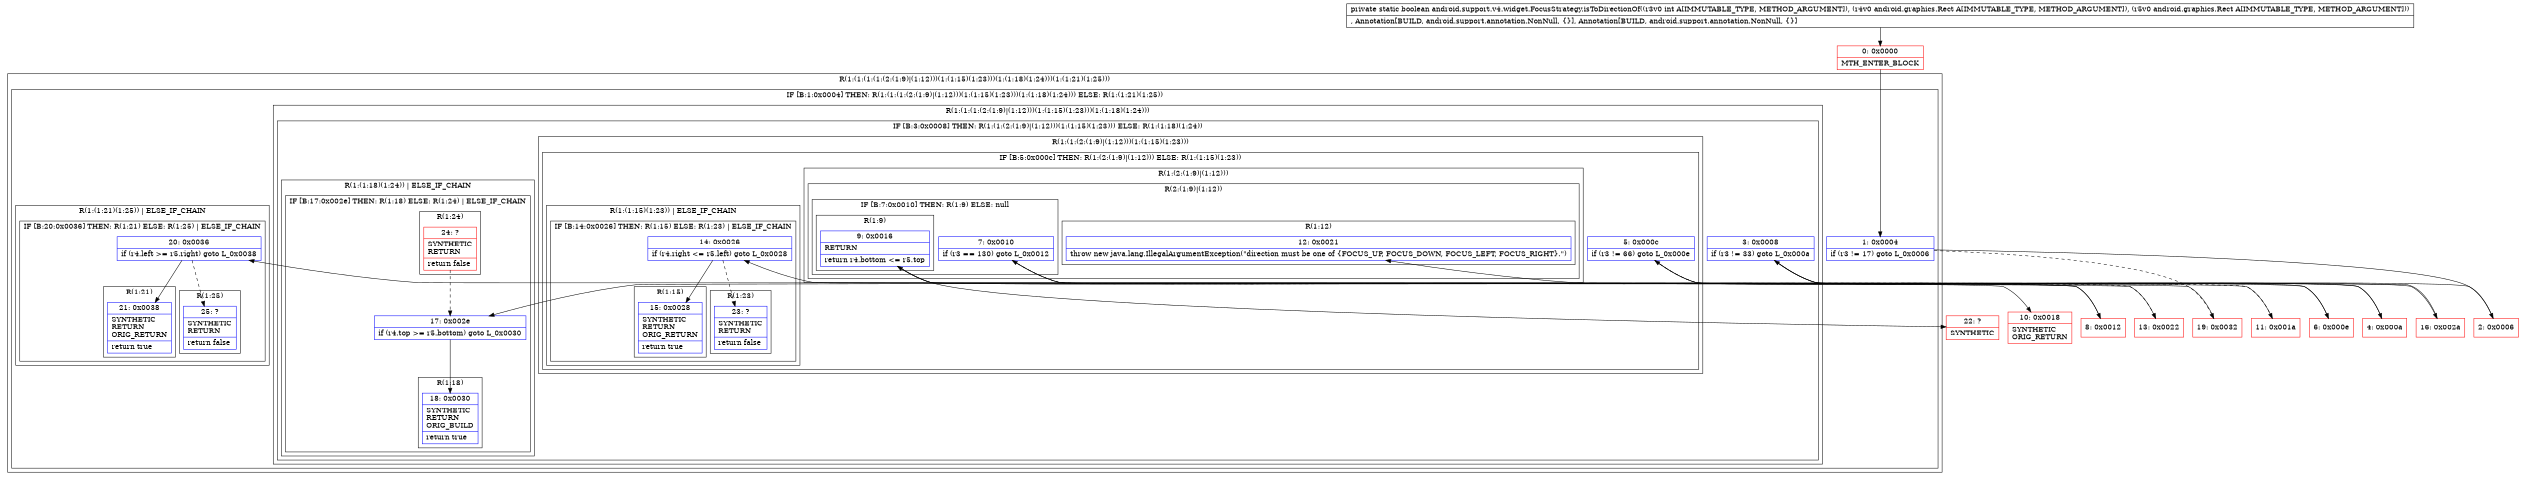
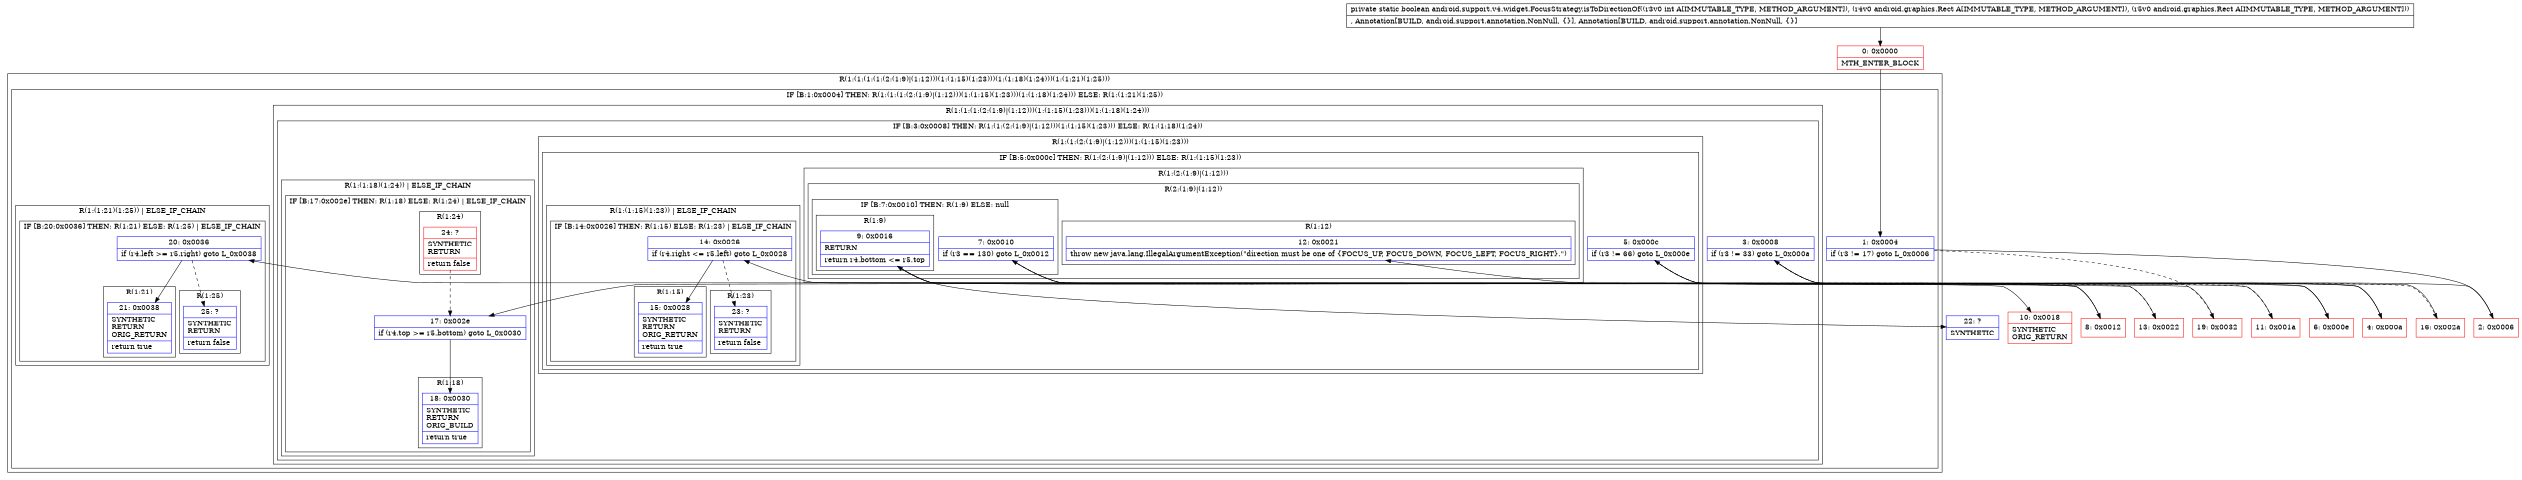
  digraph {
    node [color=blue shape=record]
    n1 [label="{9\:\ 0x0016|RETURN\l|return r4.bottom \<= r5.top\l}"]
    n2 [label="{7\:\ 0x0010|if (r3 == 130) goto L_0x0012\l}"]
    n3 [label="{12\:\ 0x0021|throw new java.lang.IllegalArgumentException(\"direction must be one of \{FOCUS_UP, FOCUS_DOWN, FOCUS_LEFT, FOCUS_RIGHT\}.\")\l}"]
    n4 [label="{15\:\ 0x0028|SYNTHETIC\lRETURN\lORIG_RETURN\l|return true\l}"]
    n5 [label="{23\:\ ?|SYNTHETIC\lRETURN\l|return false\l}"]
    n6 [label="{14\:\ 0x0026|if (r4.right \<= r5.left) goto L_0x0028\l}"]
    n7 [label="{5\:\ 0x000c|if (r3 != 66) goto L_0x000e\l}"]
    n8 [label="{18\:\ 0x0030|SYNTHETIC\lRETURN\lORIG_BUILD\l|return true\l}"]
    n9 [color=red label="{24\:\ ?|SYNTHETIC\lRETURN\l|return false\l}"]
    n10 [label="{17\:\ 0x002e|if (r4.top \>= r5.bottom) goto L_0x0030\l}"]
    n11 [label="{3\:\ 0x0008|if (r3 != 33) goto L_0x000a\l}"]
    n12 [label="{21\:\ 0x0038|SYNTHETIC\lRETURN\lORIG_RETURN\l|return true\l}"]
    n13 [label="{25\:\ ?|SYNTHETIC\lRETURN\l|return false\l}"]
    n14 [label="{20\:\ 0x0036|if (r4.left \>= r5.right) goto L_0x0038\l}"]
    n15 [label="{1\:\ 0x0004|if (r3 != 17) goto L_0x0006\l}"]
    n16 [color=red label="{10\:\ 0x0018|SYNTHETIC\lORIG_RETURN\l}"]
-   n17 [color=red label="{22\:\ ?|SYNTHETIC\l}"]
+   n17 [label="{22\:\ ?|SYNTHETIC\l}"]
    n18 [color=red label="{8\:\ 0x0012}"]
    n19 [color=red label="{11\:\ 0x001a}"]
    n20 [color=red label="{6\:\ 0x000e}"]
    n21 [color=red label="{13\:\ 0x0022}"]
    n22 [color=red label="{4\:\ 0x000a}"]
    n23 [color=red label="{16\:\ 0x002a}"]
    n24 [color=red label="{2\:\ 0x0006}"]
    n25 [color=red label="{19\:\ 0x0032}"]
    n26 [color=red label="{0\:\ 0x0000|MTH_ENTER_BLOCK\l}"]
    n27 [label="{private static boolean android.support.v4.widget.FocusStrategy.isToDirectionOf((r3v0 int A[IMMUTABLE_TYPE, METHOD_ARGUMENT]), (r4v0 android.graphics.Rect A[IMMUTABLE_TYPE, METHOD_ARGUMENT]), (r5v0 android.graphics.Rect A[IMMUTABLE_TYPE, METHOD_ARGUMENT]))  | , Annotation[BUILD, android.support.annotation.NonNull, \{\}], Annotation[BUILD, android.support.annotation.NonNull, \{\}]\l}" color=""]
    subgraph cluster_1 {
      label="R(1:(1:(1:(1:(2:(1:9)|(1:12)))(1:(1:15)(1:23)))(1:(1:18)(1:24)))(1:(1:21)(1:25)))"
      subgraph cluster_2 {
        label="IF [B:1:0x0004] THEN: R(1:(1:(1:(2:(1:9)|(1:12)))(1:(1:15)(1:23)))(1:(1:18)(1:24))) ELSE: R(1:(1:21)(1:25))"
        n15
        subgraph cluster_3 {
          label="R(1:(1:(1:(2:(1:9)|(1:12)))(1:(1:15)(1:23)))(1:(1:18)(1:24)))"
          subgraph cluster_4 {
            label="IF [B:3:0x0008] THEN: R(1:(1:(2:(1:9)|(1:12)))(1:(1:15)(1:23))) ELSE: R(1:(1:18)(1:24))"
            n11
            subgraph cluster_5 {
              label="R(1:(1:(2:(1:9)|(1:12)))(1:(1:15)(1:23)))"
              subgraph cluster_6 {
                label="IF [B:5:0x000c] THEN: R(1:(2:(1:9)|(1:12))) ELSE: R(1:(1:15)(1:23))"
                n7
                subgraph cluster_7 {
                  label="R(1:(2:(1:9)|(1:12)))"
                  subgraph cluster_8 {
                    label="R(2:(1:9)|(1:12))"
                    subgraph cluster_9 {
                      label="IF [B:7:0x0010] THEN: R(1:9) ELSE: null"
                      n2
                      subgraph cluster_10 {
                        label="R(1:9)"
                        n1
                      }
                    }
                    subgraph cluster_11 {
                      label="R(1:12)"
                      n3
                    }
                  }
                }
                subgraph cluster_12 {
                  label="R(1:(1:15)(1:23)) | ELSE_IF_CHAIN\l"
                  subgraph cluster_13 {
                    label="IF [B:14:0x0026] THEN: R(1:15) ELSE: R(1:23) | ELSE_IF_CHAIN\l"
                    n6
                    subgraph cluster_14 {
                      label="R(1:15)"
                      n4
                    }
                    subgraph cluster_15 {
                      label="R(1:23)"
                      n5
                    }
                  }
                }
              }
            }
            subgraph cluster_16 {
              label="R(1:(1:18)(1:24)) | ELSE_IF_CHAIN\l"
              subgraph cluster_17 {
                label="IF [B:17:0x002e] THEN: R(1:18) ELSE: R(1:24) | ELSE_IF_CHAIN\l"
                n10
                subgraph cluster_18 {
                  label="R(1:18)"
                  n8
                }
                subgraph cluster_19 {
                  label="R(1:24)"
                  n9
                }
              }
            }
          }
        }
        subgraph cluster_20 {
          label="R(1:(1:21)(1:25)) | ELSE_IF_CHAIN\l"
          subgraph cluster_21 {
            label="IF [B:20:0x0036] THEN: R(1:21) ELSE: R(1:25) | ELSE_IF_CHAIN\l"
            n14
            subgraph cluster_22 {
              label="R(1:21)"
              n12
            }
            subgraph cluster_23 {
              label="R(1:25)"
              n13
            }
          }
        }
      }
    }
    n1 -> n16
    n1 -> n17
    n2 -> n18
    n2 -> n19 [style=dashed]
    n6 -> n4
    n6 -> n5 [style=dashed]
    n7 -> n20
    n7 -> n21 [style=dashed]
    n9 -> n10 [style=dashed]
    n10 -> n8
    n11 -> n22
-   n11 -> n23 [style=solid]
+   n11 -> n23 [style=dashed]
    n14 -> n12
    n14 -> n13 [style=dashed]
    n15 -> n24
    n15 -> n25 [style=dashed]
    n18 -> n1
    n19 -> n3
    n20 -> n2
    n21 -> n6
    n22 -> n7
    n23 -> n10
    n24 -> n11
    n25 -> n14
    n26 -> n15
    n27 -> n26
  }
